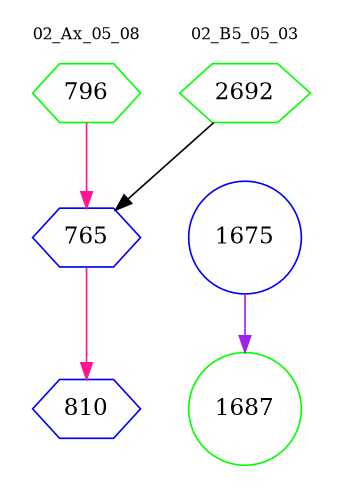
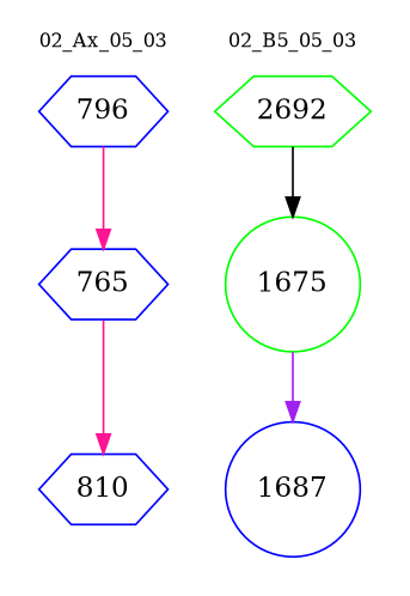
  digraph {
    fontname="DejaVu Serif"
    node [color=blue fontname="DejaVu Serif" shape=hexagon]
    edge [color=deeppink fontname="DejaVu Serif"]
-   n1 [color=green label=796]
+   n1 [label=796]
    n2 [label=765]
    n3 [label=810]
    n4 [color=green label=2692]
-   n5 [label=1675 shape=circle]
-   n6 [color=green label=1687 shape=circle]
+   n5 [color=green label=1675 shape=circle]
+   n6 [label=1687 shape=circle]
    subgraph cluster_1 {
      color=white
      fontsize=10
-     label="02_Ax_05_08"
+     label="02_Ax_05_03"
      n1
      n2
      n3
    }
    subgraph cluster_2 {
      color=white
      fontsize=10
      label="02_B5_05_03"
      n4
      n5
      n6
    }
    n1 -> n2
    n2 -> n3
-   n4 -> n2 [color=black]
+   n4 -> n5 [color=black]
    n5 -> n6 [color=purple]
  }
